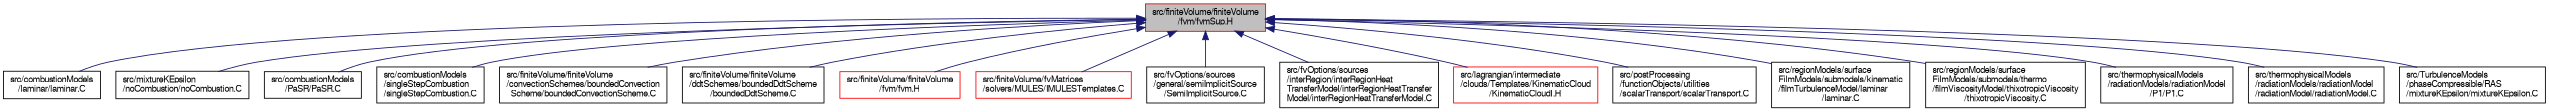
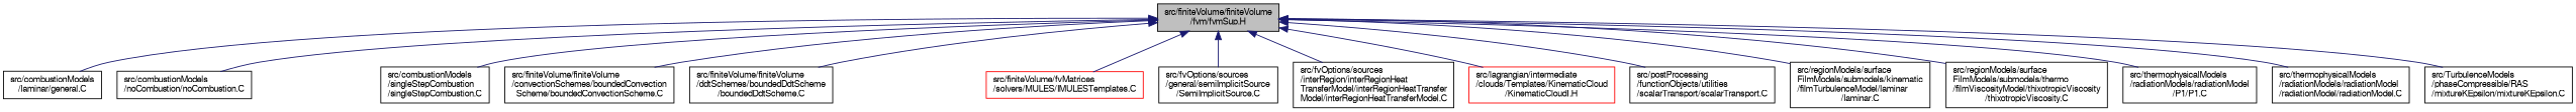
  digraph {
    node [color=black fontname=FreeSans fontsize=10 shape=record]
    edge [color=midnightblue dir=back fontname=FreeSans fontsize=10 labelfontname=FreeSans labelfontsize=10 style=solid]
-   n1 [color=red fillcolor=grey75 fontcolor=black height=0.2 label="src/finiteVolume/finiteVolume\l/fvm/fvmSup.H" style=filled width=0.4]
-   n2 [height=0.2 label="src/combustionModels\l/laminar/laminar.C" width=0.4]
-   n3 [height=0.2 label="src/mixtureKEpsilon\l/noCombustion/noCombustion.C" width=0.4]
-   n4 [height=0.2 label="src/combustionModels\l/PaSR/PaSR.C" width=0.4]
+   n1 [fillcolor=grey75 fontcolor=black height=0.2 label="src/finiteVolume/finiteVolume\l/fvm/fvmSup.H" style=filled width=0.4]
+   n2 [height=0.2 label="src/combustionModels\l/laminar/general.C" width=0.4]
+   n3 [height=0.2 label="src/combustionModels\l/noCombustion/noCombustion.C" width=0.4]
    n5 [height=0.2 label="src/combustionModels\l/singleStepCombustion\l/singleStepCombustion.C" width=0.4]
    n6 [height=0.2 label="src/finiteVolume/finiteVolume\l/convectionSchemes/boundedConvection\lScheme/boundedConvectionScheme.C" width=0.4]
    n7 [height=0.2 label="src/finiteVolume/finiteVolume\l/ddtSchemes/boundedDdtScheme\l/boundedDdtScheme.C" width=0.4]
-   n8 [color=red height=0.2 label="src/finiteVolume/finiteVolume\l/fvm/fvm.H" width=0.4]
    n9 [color=red height=0.2 label="src/finiteVolume/fvMatrices\l/solvers/MULES/IMULESTemplates.C" width=0.4]
    n10 [height=0.2 label="src/fvOptions/sources\l/general/semiImplicitSource\l/SemiImplicitSource.C" width=0.4]
    n11 [height=0.2 label="src/fvOptions/sources\l/interRegion/interRegionHeat\lTransferModel/interRegionHeatTransfer\lModel/interRegionHeatTransferModel.C" width=0.4]
    n12 [color=red height=0.2 label="src/lagrangian/intermediate\l/clouds/Templates/KinematicCloud\l/KinematicCloudI.H" width=0.4]
    n13 [height=0.2 label="src/postProcessing\l/functionObjects/utilities\l/scalarTransport/scalarTransport.C" width=0.4]
    n14 [height=0.2 label="src/regionModels/surface\lFilmModels/submodels/kinematic\l/filmTurbulenceModel/laminar\l/laminar.C" width=0.4]
    n15 [height=0.2 label="src/regionModels/surface\lFilmModels/submodels/thermo\l/filmViscosityModel/thixotropicViscosity\l/thixotropicViscosity.C" width=0.4]
    n16 [height=0.2 label="src/thermophysicalModels\l/radiationModels/radiationModel\l/P1/P1.C" width=0.4]
    n17 [height=0.2 label="src/thermophysicalModels\l/radiationModels/radiationModel\l/radiationModel/radiationModel.C" width=0.4]
    n18 [height=0.2 label="src/TurbulenceModels\l/phaseCompressible/RAS\l/mixtureKEpsilon/mixtureKEpsilon.C" width=0.4]
    n1 -> n2
    n1 -> n3
-   n1 -> n4
    n1 -> n5
    n1 -> n6
    n1 -> n7
-   n1 -> n8
    n1 -> n9
    n1 -> n10
    n1 -> n11
    n1 -> n12
    n1 -> n13
    n1 -> n14
    n1 -> n15
    n1 -> n16
    n1 -> n17
    n1 -> n18
  }
